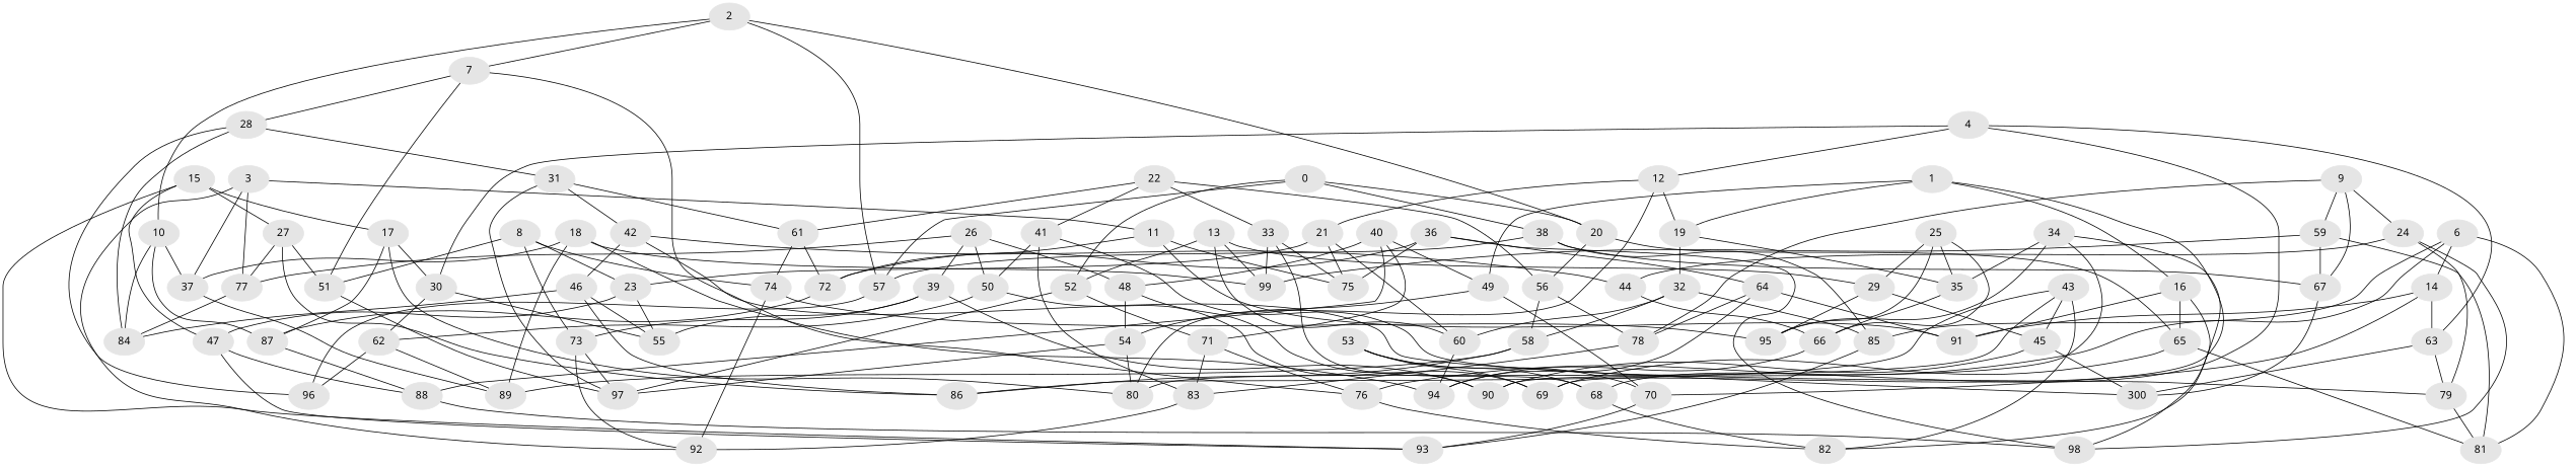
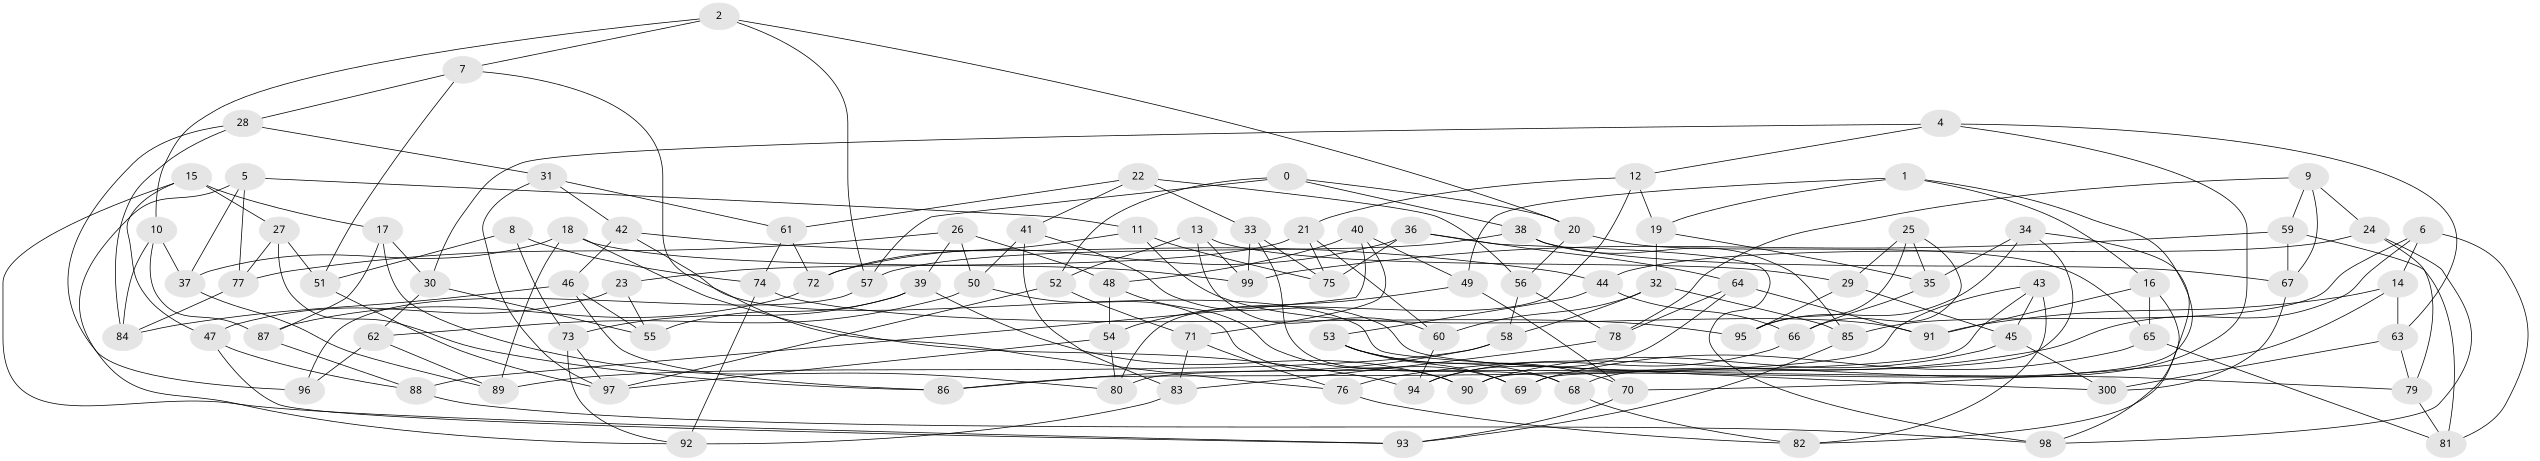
  graph {
    fontname="Noto Sans"
    node [color=gray90 fontname="Noto Sans" style=filled]
    edge [fontname="Noto Sans"]
    1
    16
    19
    49
    69
    91
    65
    98
    32
    35
    70
    54
    2
    7
    10
    20
    57
    76
    28
    51
    37
    84
    87
    56
    96
    n26 [label=0]
    38
    52
    85
    67
    97
    71
    4
    12
    30
    63
    68
    21
    80
    55
    62
    79
    n43 [label=300]
    82
-   5 [label=3]
+   5
    11
    77
    92
    72
    75
    89
    6
    14
    81
    93
    31
    8
    23
    73
    74
    47
    95
    9
    24
    59
    78
    44
    99
    83
    88
    60
    13
    29
    45
    94
    15
    17
    27
    86
    18
    58
    66
    22
    33
    41
    61
    50
    53
    25
    26
    39
    48
    90
    42
    46
    34
    36
    64
    40
    43
    1 -- 16
    1 -- 19
    1 -- 49
    1 -- 69
    16 -- 91
    16 -- 65
    16 -- 98
    19 -- 32
    19 -- 35
    49 -- 70
    49 -- 54
    65 -- 69
    65 -- 81
    32 -- 85
    32 -- 60
    32 -- 58
    35 -- 66
    70 -- 93
    54 -- 97
    54 -- 80
    2 -- 7
    2 -- 10
    2 -- 20
    2 -- 57
    7 -- 76
    7 -- 28
    7 -- 51
    10 -- 37
    10 -- 84
    10 -- 87
    20 -- 65
    20 -- 56
    57 -- 96
    76 -- 82
    28 -- 84
    28 -- 96
    28 -- 31
    51 -- 97
    37 -- 89
    87 -- 88
    56 -- 78
    56 -- 58
    n26 -- 20
    n26 -- 57
    n26 -- 38
    n26 -- 52
    38 -- 57
    38 -- 85
    38 -- 67
    52 -- 97
    52 -- 71
    85 -- 93
    67 -- n43
    71 -- 76
    71 -- 83
    4 -- 12
    4 -- 30
    4 -- 63
    4 -- 68
    12 -- 19
    12 -- 21
    12 -- 80
    30 -- 55
    30 -- 62
    63 -- 79
    63 -- n43
    68 -- 82
    21 -- 75
    21 -- 23
    21 -- 60
    62 -- 96
    62 -- 89
    79 -- 81
    5 -- 37
    5 -- 11
    5 -- 77
    5 -- 92
    11 -- 91
    11 -- 72
    11 -- 75
    77 -- 84
    72 -- 87
    6 -- 76
    6 -- 85
    6 -- 14
    6 -- 81
    14 -- 91
    14 -- 70
    14 -- 63
    31 -- 97
    31 -- 61
    31 -- 42
    8 -- 51
-   8 -- 23
    8 -- 73
    8 -- 74
    23 -- 55
    23 -- 47
    73 -- 97
    73 -- 92
    74 -- 92
    74 -- 95
    47 -- 93
    47 -- 88
    9 -- 67
    9 -- 24
    9 -- 59
    9 -- 78
    24 -- 98
    24 -- 79
    24 -- 44
    59 -- 67
    59 -- 81
    59 -- 99
    78 -- 83
    44 -- 66
+   44 -- 53
    83 -- 92
    88 -- 98
    60 -- 94
    13 -- 52
    13 -- 99
    13 -- 60
    13 -- 29
    29 -- 95
    29 -- 45
    45 -- n43
    45 -- 90
    15 -- 93
    15 -- 47
    15 -- 17
    15 -- 27
    17 -- 87
    17 -- 30
    17 -- 80
    27 -- 51
    27 -- 77
    27 -- 86
    18 -- 37
    18 -- 89
    18 -- 99
    18 -- 94
    58 -- 89
    58 -- 86
    66 -- 94
    22 -- 56
    22 -- 33
    22 -- 41
    22 -- 61
    33 -- 68
    33 -- 75
    33 -- 99
    41 -- 79
    41 -- 83
    41 -- 50
    61 -- 72
    61 -- 74
    50 -- 62
    50 -- 90
    53 -- 69
    53 -- 70
    53 -- 68
    25 -- 35
    25 -- 95
    25 -- 29
    25 -- 66
    26 -- 77
    26 -- 50
    26 -- 39
    26 -- 48
    39 -- 55
    39 -- 73
    39 -- 90
    48 -- 69
    48 -- 54
    42 -- n43
    42 -- 44
    42 -- 46
    46 -- 84
    46 -- 55
    46 -- 86
    34 -- 35
    34 -- 82
    34 -- 95
    34 -- 90
    36 -- 98
    36 -- 72
    36 -- 75
    36 -- 64
    64 -- 91
    64 -- 78
    64 -- 94
    40 -- 49
    40 -- 71
    40 -- 88
    40 -- 48
    43 -- 80
    43 -- 82
    43 -- 45
    43 -- 86
  }
